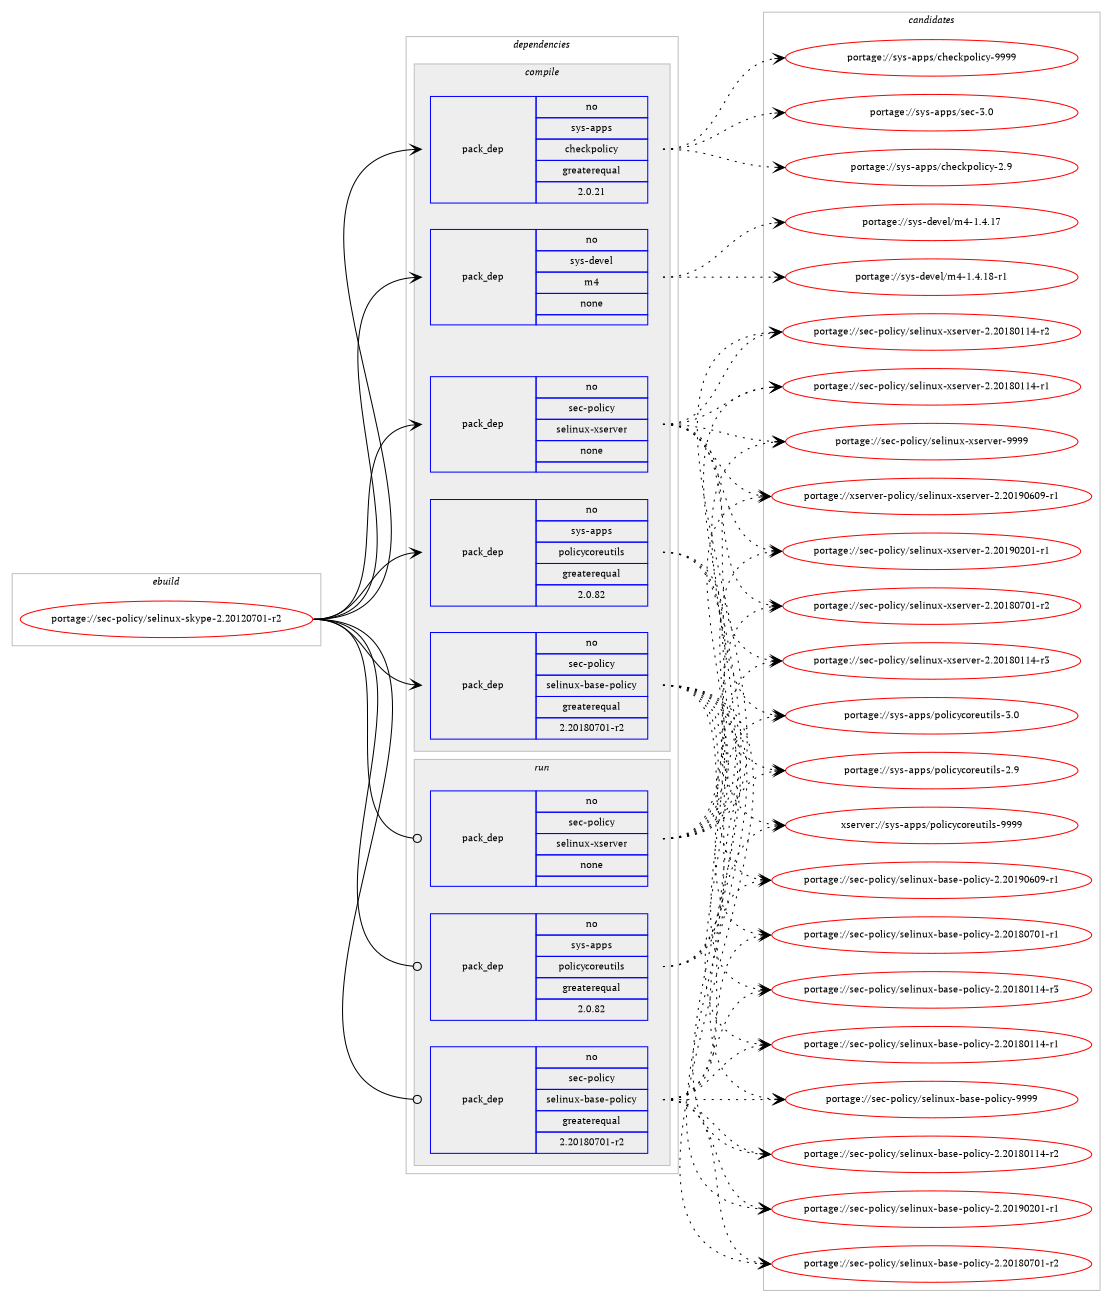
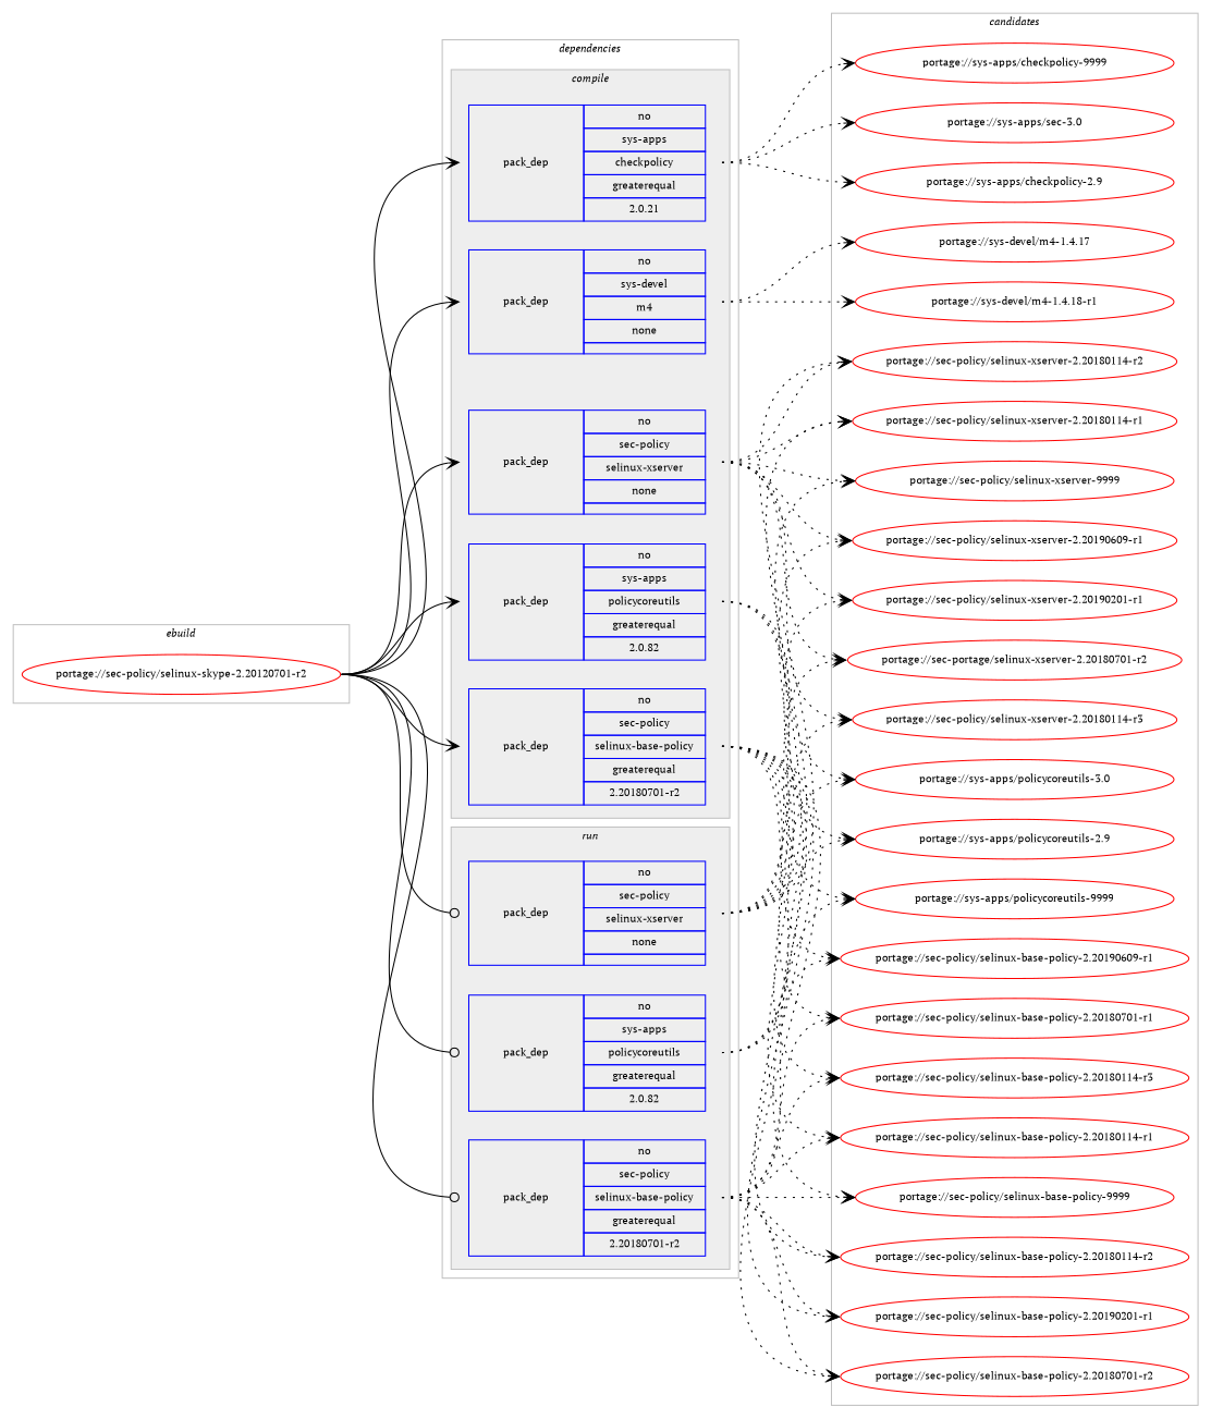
  digraph {
    compound=true
    concentrate=true
    fontname="PT Serif"
    fontsize=10
    newrank=true
    rankdir=LR
    ranksep=1.5
    node [color=red fontname="PT Serif" fontsize=10]
    edge [arrowhead=vee fontname="PT Serif" headport=w style=dotted tailport=e weight=100]
    n1 [label="portage://sec-policy/selinux-skype-2.20120701-r2" width=4]
    n2 [color=blue label=<<TABLE BORDER="0" CELLBORDER="1" CELLSPACING="0" CELLPADDING="4" WIDTH="220"><TR><TD ROWSPAN="6" CELLPADDING="30">pack_dep</TD></TR><TR><TD WIDTH="110">no</TD></TR><TR><TD>sec-policy</TD></TR><TR><TD>selinux-base-policy</TD></TR><TR><TD>greaterequal</TD></TR><TR><TD>2.20180701-r2</TD></TR></TABLE>> shape=none]
    n3 [color=blue label=<<TABLE BORDER="0" CELLBORDER="1" CELLSPACING="0" CELLPADDING="4" WIDTH="220"><TR><TD ROWSPAN="6" CELLPADDING="30">pack_dep</TD></TR><TR><TD WIDTH="110">no</TD></TR><TR><TD>sec-policy</TD></TR><TR><TD>selinux-xserver</TD></TR><TR><TD>none</TD></TR><TR><TD></TD></TR></TABLE>> shape=none]
    n4 [color=blue label=<<TABLE BORDER="0" CELLBORDER="1" CELLSPACING="0" CELLPADDING="4" WIDTH="220"><TR><TD ROWSPAN="6" CELLPADDING="30">pack_dep</TD></TR><TR><TD WIDTH="110">no</TD></TR><TR><TD>sys-apps</TD></TR><TR><TD>checkpolicy</TD></TR><TR><TD>greaterequal</TD></TR><TR><TD>2.0.21</TD></TR></TABLE>> shape=none]
    n5 [color=blue label=<<TABLE BORDER="0" CELLBORDER="1" CELLSPACING="0" CELLPADDING="4" WIDTH="220"><TR><TD ROWSPAN="6" CELLPADDING="30">pack_dep</TD></TR><TR><TD WIDTH="110">no</TD></TR><TR><TD>sys-apps</TD></TR><TR><TD>policycoreutils</TD></TR><TR><TD>greaterequal</TD></TR><TR><TD>2.0.82</TD></TR></TABLE>> shape=none]
    n6 [color=blue label=<<TABLE BORDER="0" CELLBORDER="1" CELLSPACING="0" CELLPADDING="4" WIDTH="220"><TR><TD ROWSPAN="6" CELLPADDING="30">pack_dep</TD></TR><TR><TD WIDTH="110">no</TD></TR><TR><TD>sys-devel</TD></TR><TR><TD>m4</TD></TR><TR><TD>none</TD></TR><TR><TD></TD></TR></TABLE>> shape=none]
    n7 [color=blue label=<<TABLE BORDER="0" CELLBORDER="1" CELLSPACING="0" CELLPADDING="4" WIDTH="220"><TR><TD ROWSPAN="6" CELLPADDING="30">pack_dep</TD></TR><TR><TD WIDTH="110">no</TD></TR><TR><TD>sec-policy</TD></TR><TR><TD>selinux-base-policy</TD></TR><TR><TD>greaterequal</TD></TR><TR><TD>2.20180701-r2</TD></TR></TABLE>> shape=none]
    n8 [color=blue label=<<TABLE BORDER="0" CELLBORDER="1" CELLSPACING="0" CELLPADDING="4" WIDTH="220"><TR><TD ROWSPAN="6" CELLPADDING="30">pack_dep</TD></TR><TR><TD WIDTH="110">no</TD></TR><TR><TD>sec-policy</TD></TR><TR><TD>selinux-xserver</TD></TR><TR><TD>none</TD></TR><TR><TD></TD></TR></TABLE>> shape=none]
    n9 [color=blue label=<<TABLE BORDER="0" CELLBORDER="1" CELLSPACING="0" CELLPADDING="4" WIDTH="220"><TR><TD ROWSPAN="6" CELLPADDING="30">pack_dep</TD></TR><TR><TD WIDTH="110">no</TD></TR><TR><TD>sys-apps</TD></TR><TR><TD>policycoreutils</TD></TR><TR><TD>greaterequal</TD></TR><TR><TD>2.0.82</TD></TR></TABLE>> shape=none]
    n10 [label="portage://sec-policy/selinux-base-policy-9999" width=4]
    n11 [label="portage://sec-policy/selinux-base-policy-2.20190609-r1" width=4]
    n12 [label="portage://sec-policy/selinux-base-policy-2.20190201-r1" width=4]
    n13 [label="portage://sec-policy/selinux-base-policy-2.20180701-r2" width=4]
    n14 [label="portage://sec-policy/selinux-base-policy-2.20180701-r1" width=4]
    n15 [label="portage://sec-policy/selinux-base-policy-2.20180114-r3" width=4]
    n16 [label="portage://sec-policy/selinux-base-policy-2.20180114-r2" width=4]
    n17 [label="portage://sec-policy/selinux-base-policy-2.20180114-r1" width=4]
    n18 [label="portage://sec-policy/selinux-xserver-9999" width=4]
-   n19 [label="portage://xserver-policy/selinux-xserver-2.20190609-r1" width=4]
+   n19 [label="portage://sec-policy/selinux-xserver-2.20190609-r1" width=4]
    n20 [label="portage://sec-policy/selinux-xserver-2.20190201-r1" width=4]
-   n21 [label="portage://sec-policy/selinux-xserver-2.20180701-r2" width=4]
+   n21 [label="portage://sec-portage/selinux-xserver-2.20180701-r2" width=4]
    n22 [label="portage://sec-policy/selinux-xserver-2.20180114-r3" width=4]
    n23 [label="portage://sec-policy/selinux-xserver-2.20180114-r2" width=4]
    n24 [label="portage://sec-policy/selinux-xserver-2.20180114-r1" width=4]
    n25 [label="portage://sys-apps/checkpolicy-9999" width=4]
    n26 [label="portage://sys-apps/sec-3.0" width=4]
    n27 [label="portage://sys-apps/checkpolicy-2.9" width=4]
-   n28 [label="xserver://sys-apps/policycoreutils-9999" width=4]
+   n28 [label="portage://sys-apps/policycoreutils-9999" width=4]
    n29 [label="portage://sys-apps/policycoreutils-3.0" width=4]
    n30 [label="portage://sys-apps/policycoreutils-2.9" width=4]
    n31 [label="portage://sys-devel/m4-1.4.18-r1" width=4]
    n32 [label="portage://sys-devel/m4-1.4.17" width=4]
    subgraph cluster_1 {
      color=gray
      label=<<i>ebuild</i>>
      rank=same
      n1
    }
    subgraph cluster_2 {
      color=gray
      label=<<i>dependencies</i>>
      subgraph cluster_3 {
        color=gray
        fillcolor="#eeeeee"
        label=<<i>compile</i>>
        style=filled
        subgraph sub_4 {
          color=gray
          fillcolor="#eeeeee"
          label=<<i>compile</i>>
          style=filled
          n2
        }
        subgraph sub_5 {
          color=gray
          fillcolor="#eeeeee"
          label=<<i>compile</i>>
          style=filled
          n3
        }
        subgraph sub_6 {
          color=gray
          fillcolor="#eeeeee"
          label=<<i>compile</i>>
          style=filled
          n4
        }
        subgraph sub_7 {
          color=gray
          fillcolor="#eeeeee"
          label=<<i>compile</i>>
          style=filled
          n5
        }
        subgraph sub_8 {
          color=gray
          fillcolor="#eeeeee"
          label=<<i>compile</i>>
          style=filled
          n6
        }
      }
      subgraph cluster_9 {
        color=gray
        fillcolor="#eeeeee"
        label=<<i>compile and run</i>>
        style=filled
      }
      subgraph cluster_10 {
        color=gray
        fillcolor="#eeeeee"
        label=<<i>run</i>>
        style=filled
        subgraph sub_11 {
          color=gray
          fillcolor="#eeeeee"
          label=<<i>run</i>>
          style=filled
          n7
        }
        subgraph sub_12 {
          color=gray
          fillcolor="#eeeeee"
          label=<<i>run</i>>
          style=filled
          n8
        }
        subgraph sub_13 {
          color=gray
          fillcolor="#eeeeee"
          label=<<i>run</i>>
          style=filled
          n9
        }
      }
    }
    subgraph cluster_14 {
      color=gray
      label=<<i>candidates</i>>
      rank=same
      subgraph sub_15 {
        color=black
        label=<<i>candidates</i>>
        nodesep=1
        rank=same
        n10
        n11
        n12
        n13
        n14
        n15
        n16
        n17
      }
      subgraph sub_16 {
        color=black
        label=<<i>candidates</i>>
        nodesep=1
        rank=same
        n18
        n19
        n20
        n21
        n22
        n23
        n24
      }
      subgraph sub_17 {
        color=black
        label=<<i>candidates</i>>
        nodesep=1
        rank=same
        n25
        n26
        n27
      }
      subgraph sub_18 {
        color=black
        label=<<i>candidates</i>>
        nodesep=1
        rank=same
        n28
        n29
        n30
      }
      subgraph sub_19 {
        color=black
        label=<<i>candidates</i>>
        nodesep=1
        rank=same
        n31
        n32
      }
      subgraph sub_20 {
        color=black
        label=<<i>candidates</i>>
        nodesep=1
        rank=same
        n10
        n11
        n12
        n13
        n14
        n15
        n16
        n17
      }
      subgraph sub_21 {
        color=black
        label=<<i>candidates</i>>
        nodesep=1
        rank=same
        n18
        n19
        n20
        n21
        n22
        n23
        n24
      }
      subgraph sub_22 {
        color=black
        label=<<i>candidates</i>>
        nodesep=1
        rank=same
        n28
        n29
        n30
      }
    }
    n1 -> n2 [style=solid weight=20]
    n1 -> n3 [style=solid weight=20]
    n1 -> n4 [style=solid weight=20]
    n1 -> n5 [style=solid weight=20]
    n1 -> n6 [style=solid weight=20]
    n1 -> n7 [arrowhead=odot style=solid weight=20]
    n1 -> n8 [arrowhead=odot style=solid weight=20]
    n1 -> n9 [arrowhead=odot style=solid weight=20]
    n2 -> n10
    n2 -> n11
    n2 -> n12
    n2 -> n13
    n2 -> n14
    n2 -> n15
    n2 -> n16
    n2 -> n17
    n3 -> n18
    n3 -> n19
    n3 -> n20
    n3 -> n21
    n3 -> n22
    n3 -> n23
    n3 -> n24
    n4 -> n25
    n4 -> n26
    n4 -> n27
    n5 -> n28
    n5 -> n29
    n5 -> n30
    n6 -> n31
    n6 -> n32
    n7 -> n10
    n7 -> n11
    n7 -> n12
    n7 -> n13
    n7 -> n14
    n7 -> n15
    n7 -> n16
    n7 -> n17
    n8 -> n18
    n8 -> n19
    n8 -> n20
    n8 -> n21
    n8 -> n22
    n8 -> n23
    n8 -> n24
    n9 -> n28
    n9 -> n29
    n9 -> n30
  }
